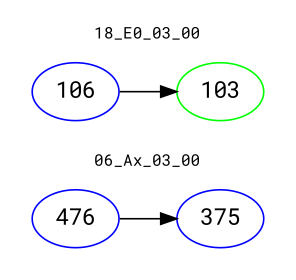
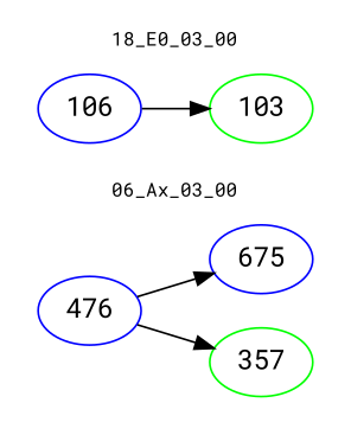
  digraph {
    fontname="Roboto Mono"
    rankdir=LR
    node [color=blue fontname="Roboto Mono"]
    edge [color=black fontname="Roboto Mono"]
    n1 [label=476]
-   n3 [label=375]
+   n2 [color=green label=357]
+   n3 [label=675]
    n4 [label=106]
    n5 [color=green label=103]
    subgraph cluster_1 {
      color=white
      fontsize=10
      label="06_Ax_03_00"
      n1
+     n2
      n3
    }
    subgraph cluster_2 {
      color=white
      fontsize=10
      label="18_E0_03_00"
      n4
      n5
    }
+   n1 -> n2
    n1 -> n3
    n4 -> n5
  }
